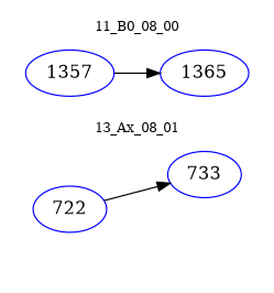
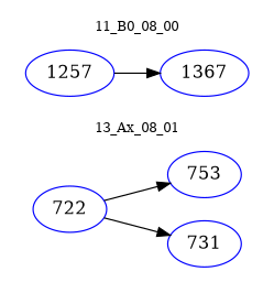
  digraph {
    rankdir=LR
    node [color=blue]
    edge [color=black]
    n1 [label=722]
-   n3 [label=733]
-   n4 [label=1357]
-   n5 [label=1365]
+   n2 [label=731]
+   n3 [label=753]
+   n4 [label=1257]
+   n5 [label=1367]
    subgraph cluster_1 {
      color=white
      fontsize=10
      label="13_Ax_08_01"
      n1
+     n2
      n3
    }
    subgraph cluster_2 {
      color=white
      fontsize=10
      label="11_B0_08_00"
      n4
      n5
    }
+   n1 -> n2
    n1 -> n3
    n4 -> n5
  }
